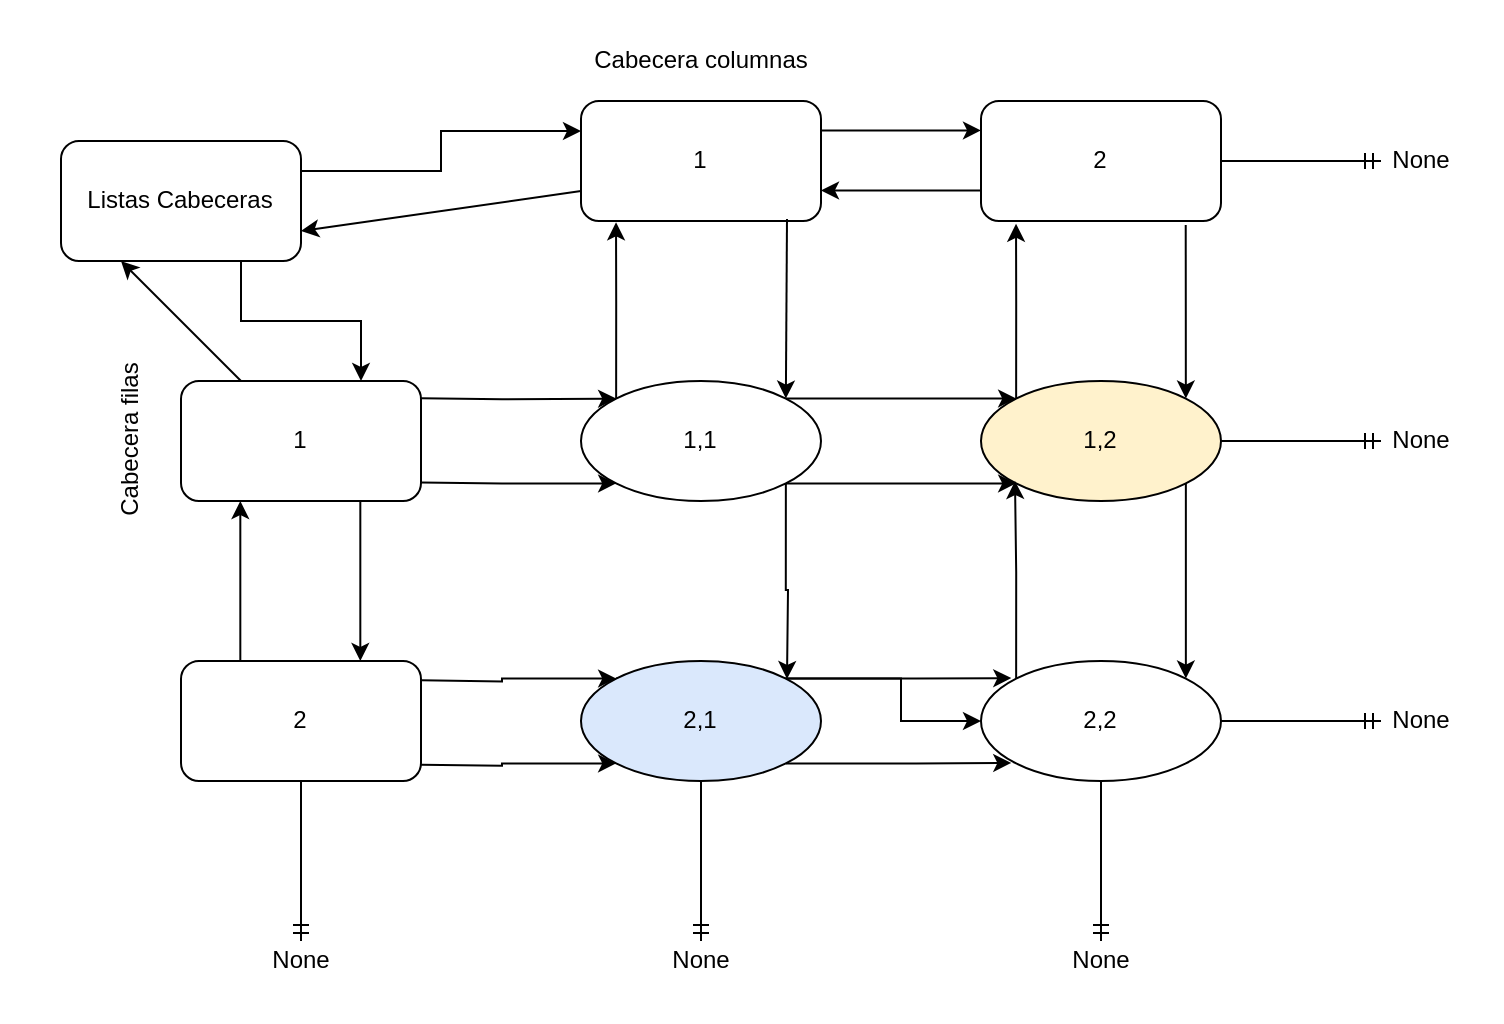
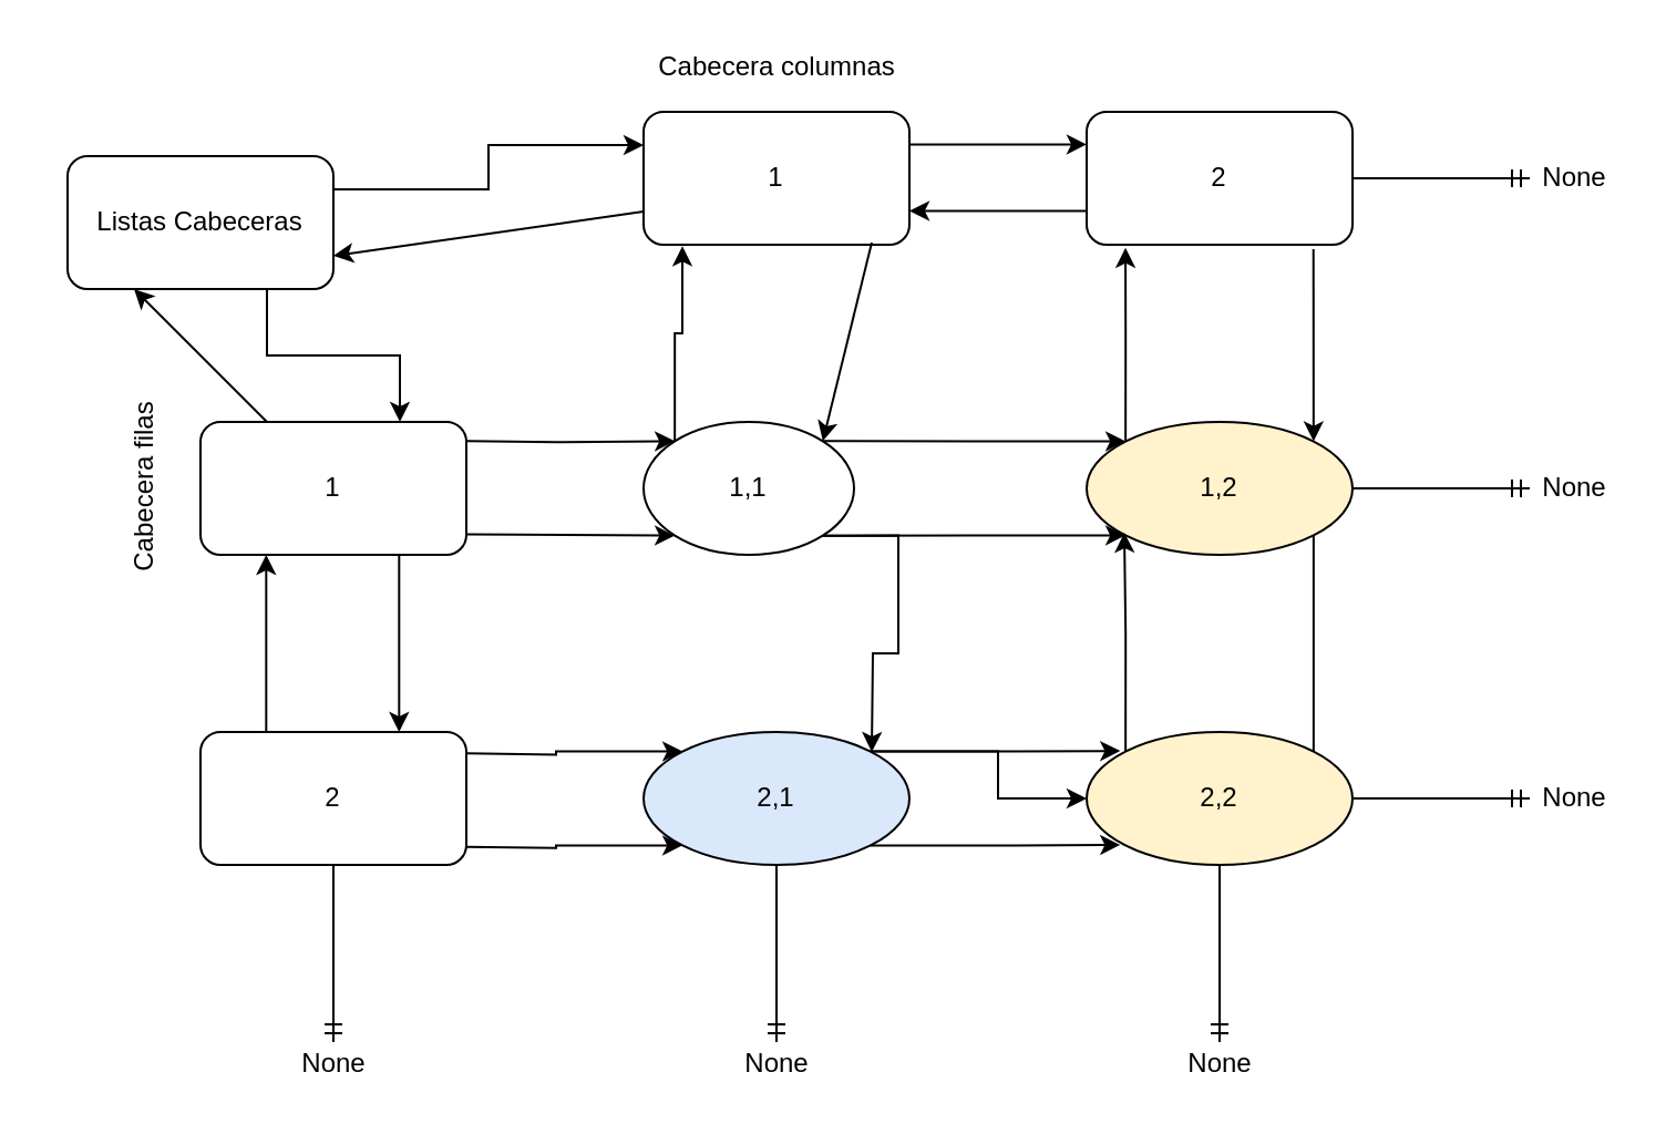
  <mxCell id="0" />
  <mxCell id="1" parent="0" />
  <mxCell id="2" value="" style="edgeStyle=orthogonalEdgeStyle;rounded=0;orthogonalLoop=1;jettySize=auto;html=1;entryX=0;entryY=0.25;entryDx=0;entryDy=0;exitX=1;exitY=0.25;exitDx=0;exitDy=0;" edge="1" parent="1" source="4" target="5"><mxGeometry relative="1" as="geometry" /></mxCell>
  <mxCell id="3" value="" style="edgeStyle=orthogonalEdgeStyle;rounded=0;orthogonalLoop=1;jettySize=auto;html=1;entryX=0.75;entryY=0;entryDx=0;entryDy=0;exitX=0.75;exitY=1;exitDx=0;exitDy=0;" edge="1" parent="1" source="4" target="9"><mxGeometry relative="1" as="geometry" /></mxCell>
  <mxCell id="4" value="Listas Cabeceras" style="rounded=1;whiteSpace=wrap;html=1;" vertex="1" parent="1"><mxGeometry x="30" y="70" width="120" height="60" as="geometry" /></mxCell>
  <mxCell id="5" value="1" style="whiteSpace=wrap;html=1;rounded=1;" vertex="1" parent="1"><mxGeometry x="290" y="50" width="120" height="60" as="geometry" /></mxCell>
  <mxCell id="6" value="" style="edgeStyle=orthogonalEdgeStyle;rounded=0;orthogonalLoop=1;jettySize=auto;html=1;endArrow=ERmandOne;endFill=0;" edge="1" parent="1" source="7"><mxGeometry relative="1" as="geometry"><mxPoint x="690" y="80" as="targetPoint" /></mxGeometry></mxCell>
  <mxCell id="7" value="2" style="whiteSpace=wrap;html=1;rounded=1;" vertex="1" parent="1"><mxGeometry x="490" y="50" width="120" height="60" as="geometry" /></mxCell>
  <mxCell id="8" value="" style="edgeStyle=orthogonalEdgeStyle;rounded=0;orthogonalLoop=1;jettySize=auto;html=1;entryX=0;entryY=1;entryDx=0;entryDy=0;exitX=1;exitY=1;exitDx=0;exitDy=0;" edge="1" parent="1" source="15" target="19"><mxGeometry relative="1" as="geometry" /></mxCell>
  <mxCell id="9" value="1" style="whiteSpace=wrap;html=1;rounded=1;" vertex="1" parent="1"><mxGeometry x="90" y="190" width="120" height="60" as="geometry" /></mxCell>
  <mxCell id="10" value="" style="edgeStyle=orthogonalEdgeStyle;rounded=0;orthogonalLoop=1;jettySize=auto;html=1;endArrow=ERmandOne;endFill=0;" edge="1" parent="1" source="11"><mxGeometry relative="1" as="geometry"><mxPoint x="150" y="470" as="targetPoint" /></mxGeometry></mxCell>
  <mxCell id="11" value="2" style="rounded=1;whiteSpace=wrap;html=1;" vertex="1" parent="1"><mxGeometry x="90" y="330" width="120" height="60" as="geometry" /></mxCell>
  <mxCell id="12" value="" style="edgeStyle=orthogonalEdgeStyle;rounded=0;orthogonalLoop=1;jettySize=auto;html=1;entryX=0;entryY=0;entryDx=0;entryDy=0;exitX=1;exitY=0;exitDx=0;exitDy=0;" edge="1" parent="1" source="15" target="19"><mxGeometry relative="1" as="geometry" /></mxCell>
  <mxCell id="13" value="" style="edgeStyle=orthogonalEdgeStyle;rounded=0;orthogonalLoop=1;jettySize=auto;html=1;exitX=0;exitY=0;exitDx=0;exitDy=0;" edge="1" parent="1" source="24" target="22"><mxGeometry relative="1" as="geometry"><mxPoint x="350" y="290" as="targetPoint" /></mxGeometry></mxCell>
  <mxCell id="14" value="" style="edgeStyle=orthogonalEdgeStyle;rounded=0;orthogonalLoop=1;jettySize=auto;html=1;exitX=0;exitY=0;exitDx=0;exitDy=0;entryX=0.146;entryY=1.011;entryDx=0;entryDy=0;entryPerimeter=0;" edge="1" parent="1" source="15" target="5"><mxGeometry relative="1" as="geometry" /></mxCell>
- <mxCell id="15" value="1,1" style="ellipse;whiteSpace=wrap;html=1;rounded=1;" vertex="1" parent="1"><mxGeometry x="290" y="190" width="120" height="60" as="geometry" /></mxCell>
- <mxCell id="16" value="" style="edgeStyle=orthogonalEdgeStyle;rounded=0;orthogonalLoop=1;jettySize=auto;html=1;exitX=1;exitY=1;exitDx=0;exitDy=0;entryX=1;entryY=0;entryDx=0;entryDy=0;" edge="1" parent="1" source="19" target="22"><mxGeometry relative="1" as="geometry" /></mxCell>
+ <mxCell id="15" value="1,1" style="ellipse;whiteSpace=wrap;html=1;rounded=1;" vertex="1" parent="1"><mxGeometry x="290" y="190" width="95" height="60" as="geometry" /></mxCell>
+ <mxCell id="16" value="" style="edgeStyle=orthogonalEdgeStyle;rounded=0;orthogonalLoop=1;jettySize=auto;html=1;exitX=1;exitY=1;exitDx=0;exitDy=0;entryX=1;entryY=0;entryDx=0;entryDy=0;endArrow=none;" edge="1" parent="1" source="19" target="22"><mxGeometry relative="1" as="geometry" /></mxCell>
  <mxCell id="17" value="" style="edgeStyle=orthogonalEdgeStyle;rounded=0;orthogonalLoop=1;jettySize=auto;html=1;exitX=0;exitY=0;exitDx=0;exitDy=0;entryX=0.146;entryY=1.023;entryDx=0;entryDy=0;entryPerimeter=0;" edge="1" parent="1" source="19" target="7"><mxGeometry relative="1" as="geometry" /></mxCell>
  <mxCell id="18" value="" style="edgeStyle=orthogonalEdgeStyle;rounded=0;orthogonalLoop=1;jettySize=auto;html=1;endArrow=ERmandOne;endFill=0;" edge="1" parent="1" source="19"><mxGeometry relative="1" as="geometry"><mxPoint x="690" y="220" as="targetPoint" /></mxGeometry></mxCell>
  <mxCell id="19" value="1,2" style="ellipse;whiteSpace=wrap;html=1;rounded=1;fillColor=#fff2cc;" vertex="1" parent="1"><mxGeometry x="490" y="190" width="120" height="60" as="geometry" /></mxCell>
  <mxCell id="20" value="" style="edgeStyle=orthogonalEdgeStyle;rounded=0;orthogonalLoop=1;jettySize=auto;html=1;endArrow=ERmandOne;endFill=0;" edge="1" parent="1" source="22"><mxGeometry relative="1" as="geometry"><mxPoint x="690" y="360" as="targetPoint" /></mxGeometry></mxCell>
  <mxCell id="21" value="" style="edgeStyle=orthogonalEdgeStyle;rounded=0;orthogonalLoop=1;jettySize=auto;html=1;endArrow=ERmandOne;endFill=0;" edge="1" parent="1" source="22"><mxGeometry relative="1" as="geometry"><mxPoint x="550" y="470" as="targetPoint" /></mxGeometry></mxCell>
- <mxCell id="22" value="2,2" style="ellipse;whiteSpace=wrap;html=1;rounded=1;" vertex="1" parent="1"><mxGeometry x="490" y="330" width="120" height="60" as="geometry" /></mxCell>
+ <mxCell id="22" value="2,2" style="ellipse;whiteSpace=wrap;html=1;rounded=1;fillColor=#fff2cc;" vertex="1" parent="1"><mxGeometry x="490" y="330" width="120" height="60" as="geometry" /></mxCell>
  <mxCell id="23" value="" style="edgeStyle=orthogonalEdgeStyle;rounded=0;orthogonalLoop=1;jettySize=auto;html=1;endArrow=ERmandOne;endFill=0;" edge="1" parent="1" source="24"><mxGeometry relative="1" as="geometry"><mxPoint x="350" y="470" as="targetPoint" /></mxGeometry></mxCell>
  <mxCell id="24" value="2,1" style="ellipse;whiteSpace=wrap;html=1;rounded=1;fillColor=#dae8fc;" vertex="1" parent="1"><mxGeometry x="290" y="330" width="120" height="60" as="geometry" /></mxCell>
  <mxCell id="25" value="" style="endArrow=classic;html=1;exitX=0.25;exitY=0;exitDx=0;exitDy=0;entryX=0.25;entryY=1;entryDx=0;entryDy=0;" edge="1" parent="1" source="9" target="4"><mxGeometry width="50" height="50" relative="1" as="geometry"><mxPoint x="340" y="200" as="sourcePoint" /><mxPoint x="390" y="150" as="targetPoint" /></mxGeometry></mxCell>
  <mxCell id="26" value="" style="edgeStyle=orthogonalEdgeStyle;rounded=0;orthogonalLoop=1;jettySize=auto;html=1;entryX=0.75;entryY=0;entryDx=0;entryDy=0;exitX=0.75;exitY=1;exitDx=0;exitDy=0;" edge="1" parent="1"><mxGeometry relative="1" as="geometry"><mxPoint x="179.66" y="250" as="sourcePoint" /><mxPoint x="179.66" y="330" as="targetPoint" /></mxGeometry></mxCell>
  <mxCell id="27" value="" style="endArrow=classic;html=1;exitX=0.25;exitY=0;exitDx=0;exitDy=0;entryX=0.25;entryY=1;entryDx=0;entryDy=0;" edge="1" parent="1"><mxGeometry width="50" height="50" relative="1" as="geometry"><mxPoint x="119.66" y="330" as="sourcePoint" /><mxPoint x="119.66" y="250" as="targetPoint" /></mxGeometry></mxCell>
  <mxCell id="28" value="" style="endArrow=classic;html=1;exitX=0;exitY=0.75;exitDx=0;exitDy=0;entryX=1;entryY=0.75;entryDx=0;entryDy=0;" edge="1" parent="1" source="5" target="4"><mxGeometry width="50" height="50" relative="1" as="geometry"><mxPoint x="290" y="200" as="sourcePoint" /><mxPoint x="340" y="150" as="targetPoint" /></mxGeometry></mxCell>
  <mxCell id="29" value="" style="edgeStyle=orthogonalEdgeStyle;rounded=0;orthogonalLoop=1;jettySize=auto;html=1;entryX=0;entryY=0.25;entryDx=0;entryDy=0;exitX=1;exitY=0.25;exitDx=0;exitDy=0;" edge="1" parent="1"><mxGeometry relative="1" as="geometry"><mxPoint x="410" y="64.71" as="sourcePoint" /><mxPoint x="490" y="64.71" as="targetPoint" /></mxGeometry></mxCell>
  <mxCell id="30" value="" style="endArrow=classic;html=1;exitX=0;exitY=0.75;exitDx=0;exitDy=0;entryX=1;entryY=0.75;entryDx=0;entryDy=0;" edge="1" parent="1"><mxGeometry width="50" height="50" relative="1" as="geometry"><mxPoint x="490" y="94.71" as="sourcePoint" /><mxPoint x="410" y="94.71" as="targetPoint" /></mxGeometry></mxCell>
  <mxCell id="31" value="" style="edgeStyle=orthogonalEdgeStyle;rounded=0;orthogonalLoop=1;jettySize=auto;html=1;exitX=1;exitY=1;exitDx=0;exitDy=0;entryX=0;entryY=1;entryDx=0;entryDy=0;" edge="1" parent="1" target="15"><mxGeometry relative="1" as="geometry"><mxPoint x="210.001" y="240.75" as="sourcePoint" /><mxPoint x="310" y="241" as="targetPoint" /></mxGeometry></mxCell>
  <mxCell id="32" value="" style="edgeStyle=orthogonalEdgeStyle;rounded=0;orthogonalLoop=1;jettySize=auto;html=1;exitX=1;exitY=0;exitDx=0;exitDy=0;entryX=0;entryY=0;entryDx=0;entryDy=0;" edge="1" parent="1" target="15"><mxGeometry relative="1" as="geometry"><mxPoint x="210.001" y="198.57" as="sourcePoint" /><mxPoint x="300" y="199" as="targetPoint" /></mxGeometry></mxCell>
  <mxCell id="33" value="" style="edgeStyle=orthogonalEdgeStyle;rounded=0;orthogonalLoop=1;jettySize=auto;html=1;exitX=1;exitY=1;exitDx=0;exitDy=0;entryX=0;entryY=1;entryDx=0;entryDy=0;" edge="1" parent="1" target="24"><mxGeometry relative="1" as="geometry"><mxPoint x="210.001" y="381.85" as="sourcePoint" /><mxPoint x="307.329" y="382.19" as="targetPoint" /></mxGeometry></mxCell>
  <mxCell id="34" value="" style="edgeStyle=orthogonalEdgeStyle;rounded=0;orthogonalLoop=1;jettySize=auto;html=1;exitX=1;exitY=0;exitDx=0;exitDy=0;entryX=0;entryY=0;entryDx=0;entryDy=0;" edge="1" parent="1" target="24"><mxGeometry relative="1" as="geometry"><mxPoint x="210.001" y="339.67" as="sourcePoint" /><mxPoint x="307.329" y="340.01" as="targetPoint" /></mxGeometry></mxCell>
  <mxCell id="35" value="" style="edgeStyle=orthogonalEdgeStyle;rounded=0;orthogonalLoop=1;jettySize=auto;html=1;entryX=0;entryY=1;entryDx=0;entryDy=0;exitX=1;exitY=1;exitDx=0;exitDy=0;" edge="1" parent="1" source="24"><mxGeometry relative="1" as="geometry"><mxPoint x="389.996" y="380.973" as="sourcePoint" /><mxPoint x="505.144" y="380.973" as="targetPoint" /></mxGeometry></mxCell>
  <mxCell id="36" value="" style="edgeStyle=orthogonalEdgeStyle;rounded=0;orthogonalLoop=1;jettySize=auto;html=1;entryX=0;entryY=0;entryDx=0;entryDy=0;exitX=1;exitY=0;exitDx=0;exitDy=0;" edge="1" parent="1" source="24"><mxGeometry relative="1" as="geometry"><mxPoint x="389.996" y="338.547" as="sourcePoint" /><mxPoint x="505.144" y="338.547" as="targetPoint" /></mxGeometry></mxCell>
  <mxCell id="37" value="Cabecera filas" style="text;html=1;align=center;verticalAlign=middle;resizable=0;points=[];autosize=1;strokeColor=none;rotation=-90;" vertex="1" parent="1"><mxGeometry x="20" y="210" width="90" height="20" as="geometry" /></mxCell>
  <mxCell id="38" value="Cabecera columnas" style="text;html=1;align=center;verticalAlign=middle;resizable=0;points=[];autosize=1;strokeColor=none;rotation=0;" vertex="1" parent="1"><mxGeometry x="290" y="20" width="120" height="20" as="geometry" /></mxCell>
  <mxCell id="39" value="None" style="text;html=1;align=center;verticalAlign=middle;resizable=0;points=[];autosize=1;strokeColor=none;" vertex="1" parent="1"><mxGeometry x="690" y="70" width="40" height="20" as="geometry" /></mxCell>
  <mxCell id="40" value="None" style="text;html=1;align=center;verticalAlign=middle;resizable=0;points=[];autosize=1;strokeColor=none;" vertex="1" parent="1"><mxGeometry x="690" y="210" width="40" height="20" as="geometry" /></mxCell>
  <mxCell id="41" value="None" style="text;html=1;align=center;verticalAlign=middle;resizable=0;points=[];autosize=1;strokeColor=none;" vertex="1" parent="1"><mxGeometry x="690" y="350" width="40" height="20" as="geometry" /></mxCell>
  <mxCell id="42" value="None" style="text;html=1;align=center;verticalAlign=middle;resizable=0;points=[];autosize=1;strokeColor=none;" vertex="1" parent="1"><mxGeometry x="530" y="470" width="40" height="20" as="geometry" /></mxCell>
  <mxCell id="43" value="None" style="text;html=1;align=center;verticalAlign=middle;resizable=0;points=[];autosize=1;strokeColor=none;" vertex="1" parent="1"><mxGeometry x="330" y="470" width="40" height="20" as="geometry" /></mxCell>
  <mxCell id="44" value="None" style="text;html=1;align=center;verticalAlign=middle;resizable=0;points=[];autosize=1;strokeColor=none;" vertex="1" parent="1"><mxGeometry x="130" y="470" width="40" height="20" as="geometry" /></mxCell>
  <mxCell id="45" value="" style="endArrow=classic;html=1;entryX=1;entryY=0;entryDx=0;entryDy=0;" edge="1" parent="1" target="15"><mxGeometry width="50" height="50" relative="1" as="geometry"><mxPoint x="393" y="109" as="sourcePoint" /><mxPoint x="370" y="170" as="targetPoint" /></mxGeometry></mxCell>
  <mxCell id="46" value="" style="edgeStyle=orthogonalEdgeStyle;rounded=0;orthogonalLoop=1;jettySize=auto;html=1;exitX=1;exitY=1;exitDx=0;exitDy=0;" edge="1" parent="1" source="15"><mxGeometry relative="1" as="geometry"><mxPoint x="390" y="250" as="sourcePoint" /><mxPoint x="393" y="339" as="targetPoint" /></mxGeometry></mxCell>
  <mxCell id="47" value="" style="edgeStyle=orthogonalEdgeStyle;rounded=0;orthogonalLoop=1;jettySize=auto;html=1;exitX=0.853;exitY=1.034;exitDx=0;exitDy=0;entryX=1;entryY=0;entryDx=0;entryDy=0;exitPerimeter=0;" edge="1" parent="1" source="7" target="19"><mxGeometry relative="1" as="geometry"><mxPoint x="327.371" y="261.111" as="sourcePoint" /><mxPoint x="327.371" y="358.889" as="targetPoint" /><Array as="points"><mxPoint x="593" y="155" /><mxPoint x="593" y="155" /></Array></mxGeometry></mxCell>
  <mxCell id="48" value="" style="edgeStyle=orthogonalEdgeStyle;rounded=0;orthogonalLoop=1;jettySize=auto;html=1;exitX=0;exitY=0;exitDx=0;exitDy=0;" edge="1" parent="1" source="22"><mxGeometry relative="1" as="geometry"><mxPoint x="517.329" y="208.91" as="sourcePoint" /><mxPoint x="507" y="240" as="targetPoint" /></mxGeometry></mxCell>
